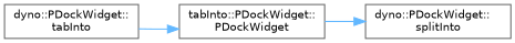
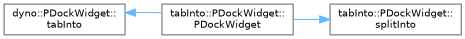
  digraph {
    rankdir=RL
    node [color=grey40 fillcolor=white fontname=Helvetica fontsize=10 shape=box style=filled]
    edge [color=steelblue1 dir=back fontname=Helvetica fontsize=10 labelfontname=Helvetica labelfontsize=10 style=solid]
-   n1 [height=0.2 label="dyno::PDockWidget::\lsplitInto" width=0.4]
+   n1 [height=0.2 label="tabInto::PDockWidget::\lsplitInto" width=0.4]
    n2 [height=0.2 label="tabInto::PDockWidget::\lPDockWidget" width=0.4]
    n3 [height=0.2 label="dyno::PDockWidget::\ltabInto" width=0.4]
    n1 -> n2
-   n2 -> n3
+   n3 -> n2
  }
